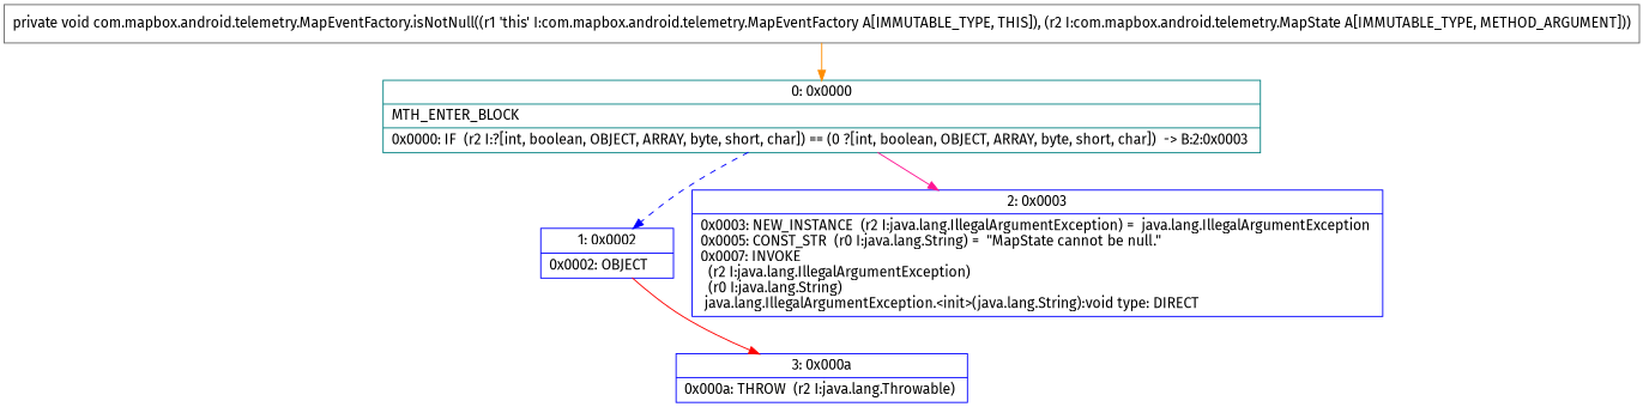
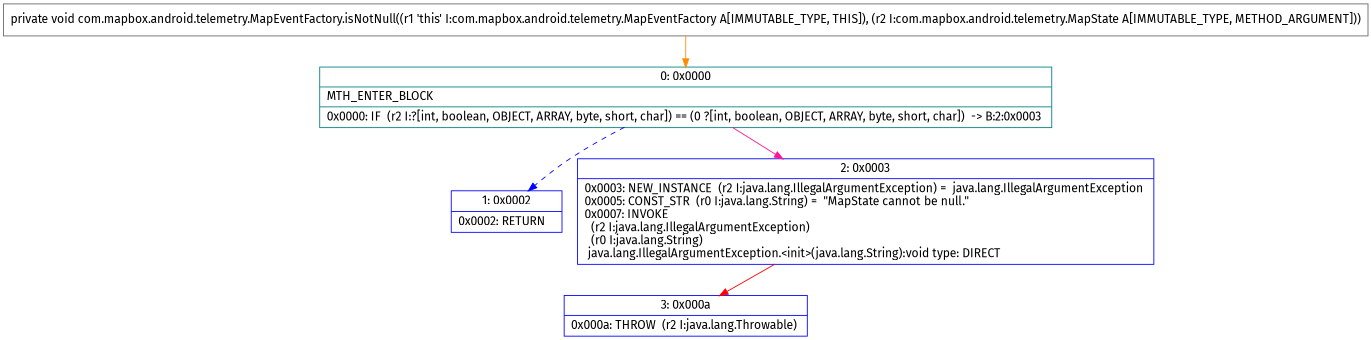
  digraph {
    fontname="Fira Sans"
    node [color=blue fontname="Fira Sans" shape=record]
    edge [fontname="Fira Sans"]
    n1 [color=teal label="{0\:\ 0x0000|MTH_ENTER_BLOCK\l|0x0000: IF  (r2 I:?[int, boolean, OBJECT, ARRAY, byte, short, char]) == (0 ?[int, boolean, OBJECT, ARRAY, byte, short, char])  \-\> B:2:0x0003 \l}"]
-   n2 [label="{1\:\ 0x0002|0x0002: OBJECT   \l}"]
+   n2 [label="{1\:\ 0x0002|0x0002: RETURN   \l}"]
    n3 [label="{2\:\ 0x0003|0x0003: NEW_INSTANCE  (r2 I:java.lang.IllegalArgumentException) =  java.lang.IllegalArgumentException \l0x0005: CONST_STR  (r0 I:java.lang.String) =  \"MapState cannot be null.\" \l0x0007: INVOKE  \l  (r2 I:java.lang.IllegalArgumentException)\l  (r0 I:java.lang.String)\l java.lang.IllegalArgumentException.\<init\>(java.lang.String):void type: DIRECT \l}"]
    n4 [label="{3\:\ 0x000a|0x000a: THROW  (r2 I:java.lang.Throwable) \l}"]
    n5 [color=gray40 label="{private void com.mapbox.android.telemetry.MapEventFactory.isNotNull((r1 'this' I:com.mapbox.android.telemetry.MapEventFactory A[IMMUTABLE_TYPE, THIS]), (r2 I:com.mapbox.android.telemetry.MapState A[IMMUTABLE_TYPE, METHOD_ARGUMENT])) }"]
    n1 -> n2 [color=blue style=dashed]
    n1 -> n3 [color=deeppink]
-   n2 -> n4 [color=red]
+   n3 -> n4 [color=red]
    n5 -> n1 [color=darkorange]
  }
